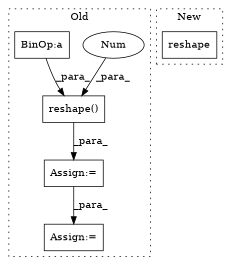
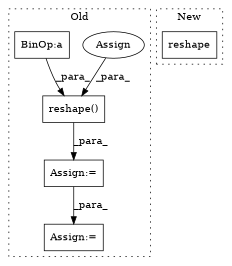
  digraph {
    node [a=68 l=3 shape=box]
    n1 [a=75 l="10,1" label="reshape()" s="4571,4621"]
-   n2 [a=76 l=1 label=Num s=4593 shape=ellipse]
+   n2 [a=76 l=1 label=Assign s=4593 shape=ellipse]
    n3 [a=82 label="BinOp:a" s=4604]
    n4 [label="Assign:=" s=4732]
    n5 [label="Assign:=" s=4568]
    n6 [a=65 l=7 label=reshape s=4552]
    subgraph cluster_1 {
      label=Old
      style=dotted
      n1
      n2
      n3
      n4
      n5
    }
    subgraph cluster_2 {
      label=New
      style=dotted
      n6
    }
    n1 -> n5 [label=_para_]
    n2 -> n1 [label=_para_]
    n3 -> n1 [label=_para_]
    n5 -> n4 [label=_para_]
  }
